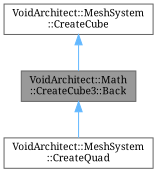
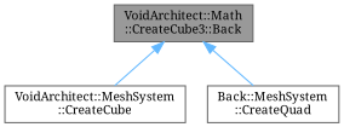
  digraph {
    fontname="Noto Serif"
    rankdir=TB
    node [color=grey40 fillcolor=white fontname="Noto Serif" fontsize=10 shape=box style=filled]
    edge [color=steelblue1 dir=back fontname="Noto Serif" fontsize=10 labelfontname=Helvetica labelfontsize=10 style=solid]
    n1 [color=gray40 fillcolor=grey60 fontcolor=black height=0.2 label="VoidArchitect::Math\l::CreateCube3::Back" width=0.4]
    n2 [height=0.2 label="VoidArchitect::MeshSystem\l::CreateCube" width=0.4]
-   n3 [height=0.2 label="VoidArchitect::MeshSystem\l::CreateQuad" width=0.4]
-   n2 -> n1
+   n3 [height=0.2 label="Back::MeshSystem\l::CreateQuad" width=0.4]
+   n1 -> n2
    n1 -> n3
  }
